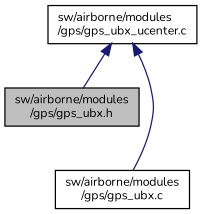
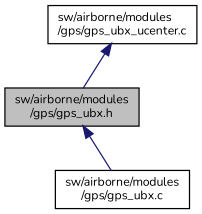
  digraph {
    fontname=Nunito
    node [color=black fillcolor=white fontname=Nunito fontsize=10 shape=record style=filled]
    edge [color=midnightblue dir=back fontname=Nunito fontsize=10 labelfontname=FreeSans labelfontsize=10 style=solid]
    n1 [fillcolor=grey75 fontcolor=black height=0.2 label="sw/airborne/modules\l/gps/gps_ubx.h" width=0.4]
    n2 [height=0.2 label="sw/airborne/modules\l/gps/gps_ubx.c" width=0.4]
    n3 [height=0.2 label="sw/airborne/modules\l/gps/gps_ubx_ucenter.c" width=0.4]
-   n3 -> n2
+   n1 -> n2
    n3 -> n1
  }
